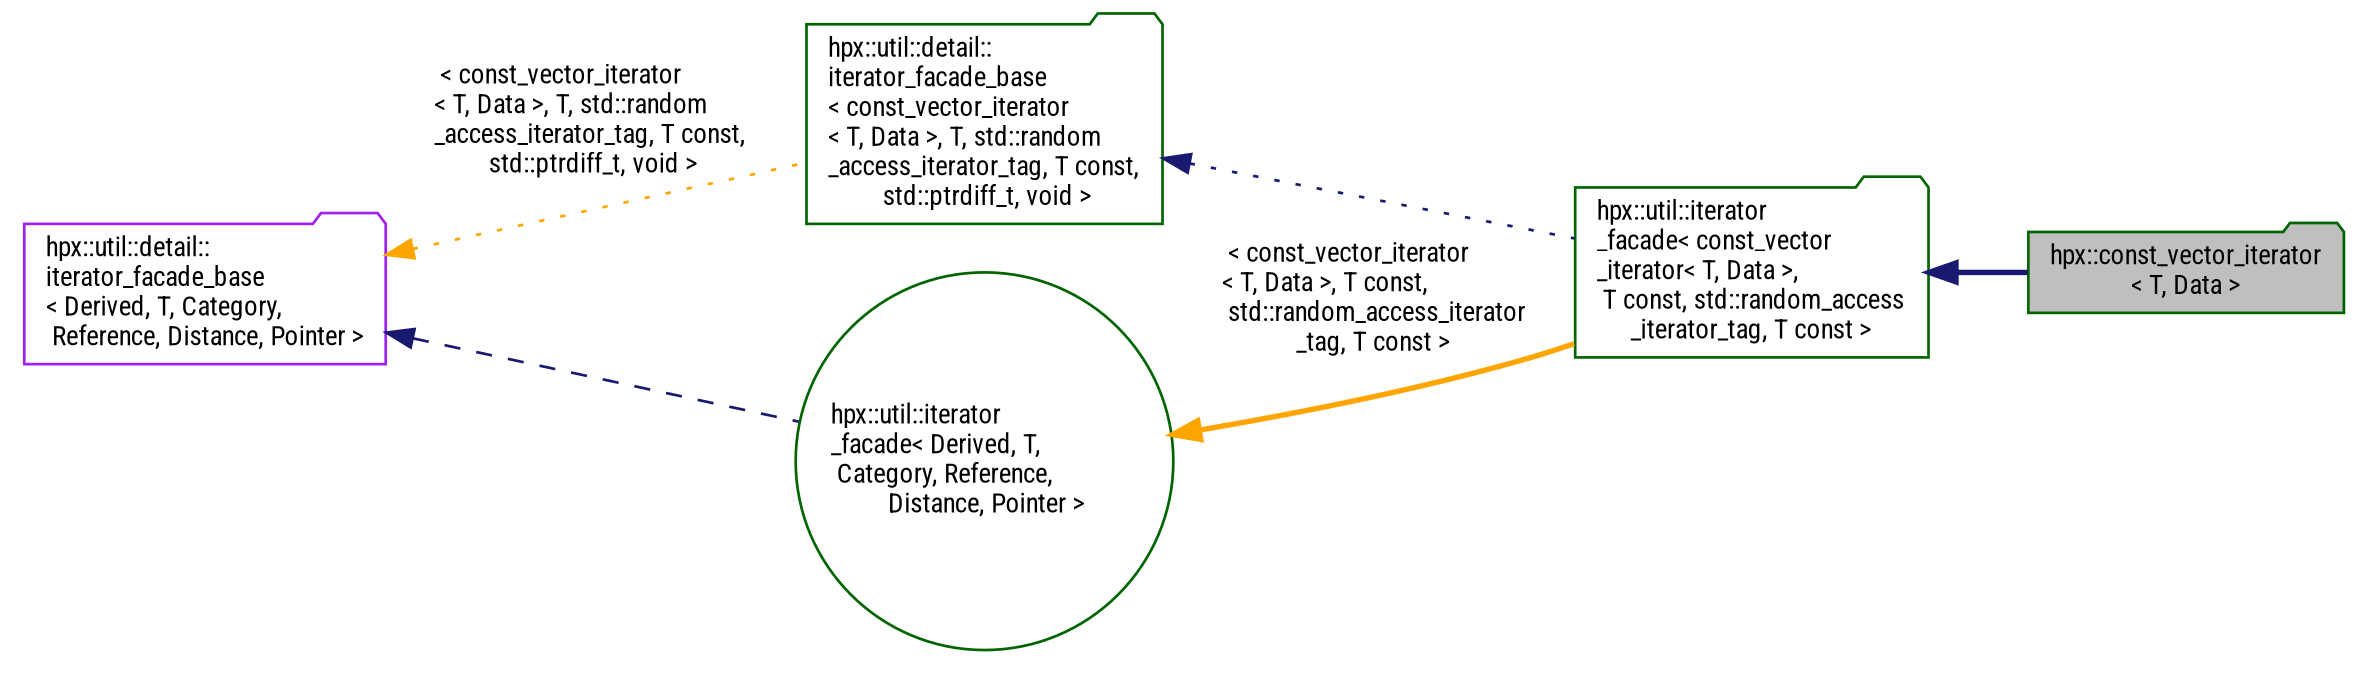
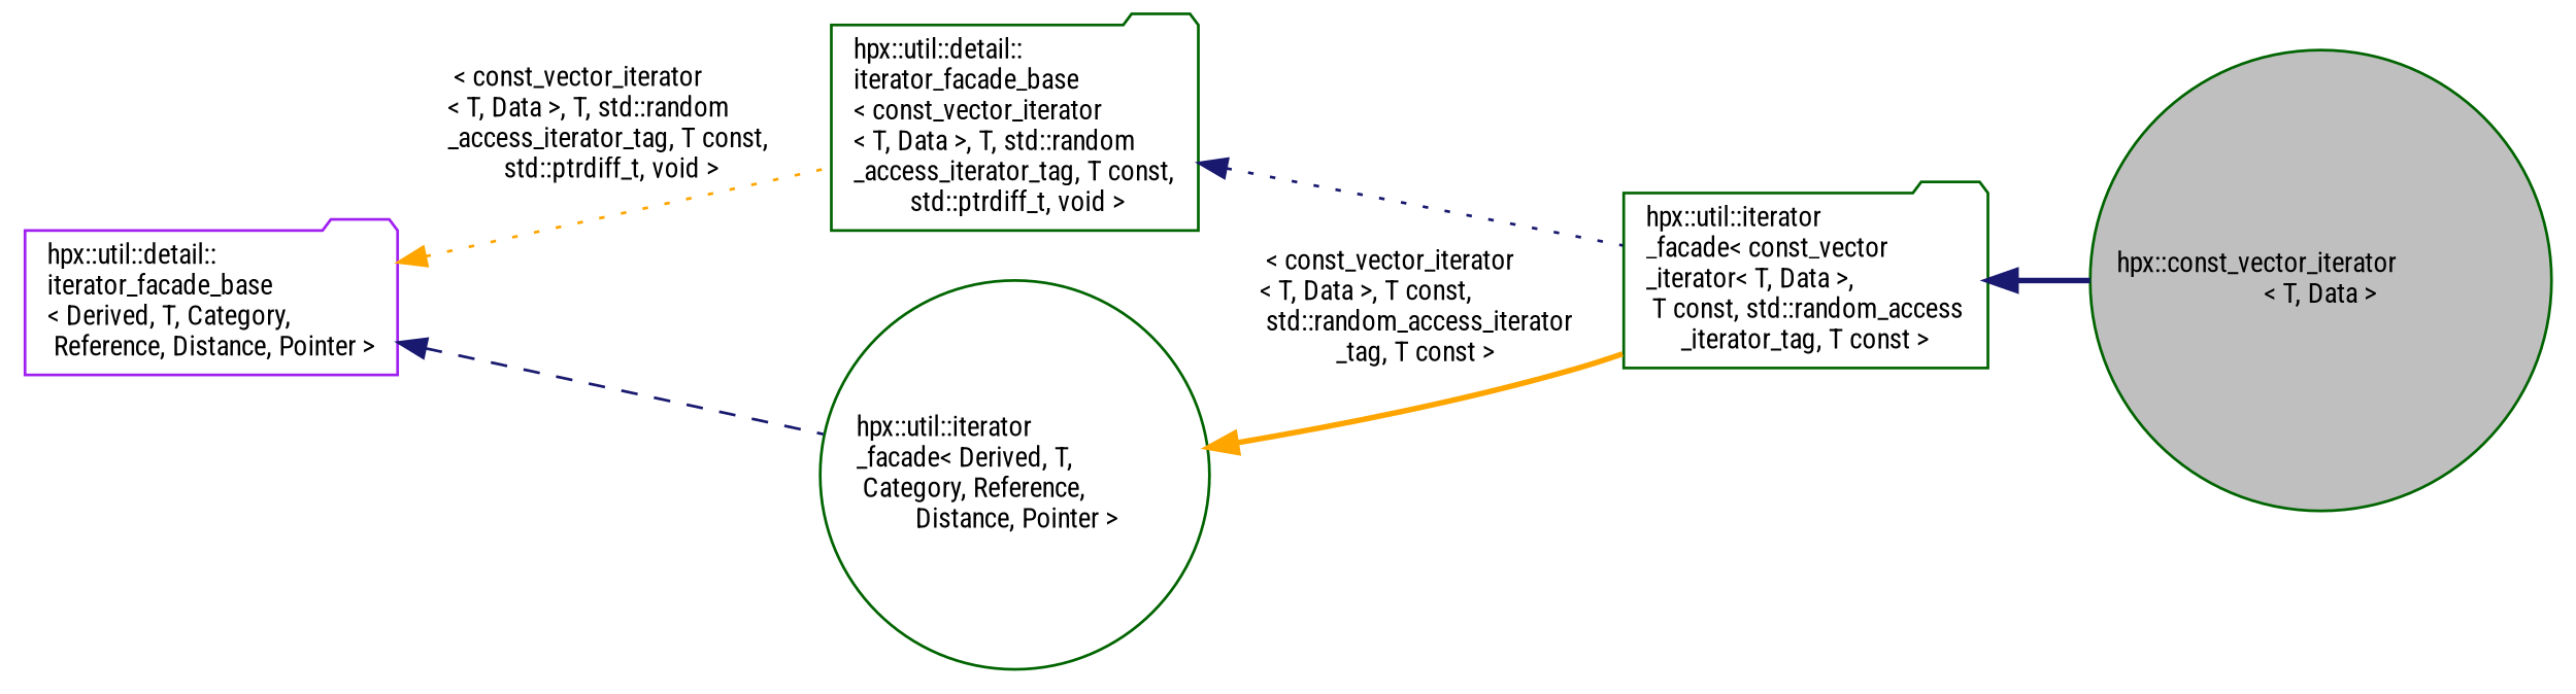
  digraph {
    rankdir=LR
    fontname="Roboto Condensed"
    node [color=darkgreen fillcolor=white fontname="Roboto Condensed" fontsize=10 shape=folder style=filled]
    edge [color=midnightblue dir=back fontname="Roboto Condensed" fontsize=10 labelfontname=Helvetica labelfontsize=10 style=bold]
-   n1 [fillcolor=grey75 fontcolor=black height=0.2 label="hpx::const_vector_iterator\l\< T, Data \>" width=0.4]
+   n1 [fillcolor=grey75 fontcolor=black height=0.2 label="hpx::const_vector_iterator\l\< T, Data \>" shape=circle width=0.4]
    n2 [height=0.2 label="hpx::util::iterator\l_facade\< const_vector\l_iterator\< T, Data \>,\l T const, std::random_access\l_iterator_tag, T const \>" width=0.4]
    n3 [height=0.2 label="hpx::util::detail::\literator_facade_base\l\< const_vector_iterator\l\< T, Data \>, T, std::random\l_access_iterator_tag, T const,\l std::ptrdiff_t, void \>" width=0.4]
    n4 [color=purple height=0.2 label="hpx::util::detail::\literator_facade_base\l\< Derived, T, Category,\l Reference, Distance, Pointer \>" width=0.4]
    n5 [height=0.2 label="hpx::util::iterator\l_facade\< Derived, T,\l Category, Reference,\l Distance, Pointer \>" shape=circle width=0.4]
    n2 -> n1
    n3 -> n2 [style=dotted]
    n4 -> n3 [color=orange label=" \< const_vector_iterator\l\< T, Data \>, T, std::random\l_access_iterator_tag, T const,\l std::ptrdiff_t, void \>" style=dotted]
    n4 -> n5 [style=dashed]
    n5 -> n2 [color=orange label=" \< const_vector_iterator\l\< T, Data \>, T const,\l std::random_access_iterator\l_tag, T const \>"]
  }
